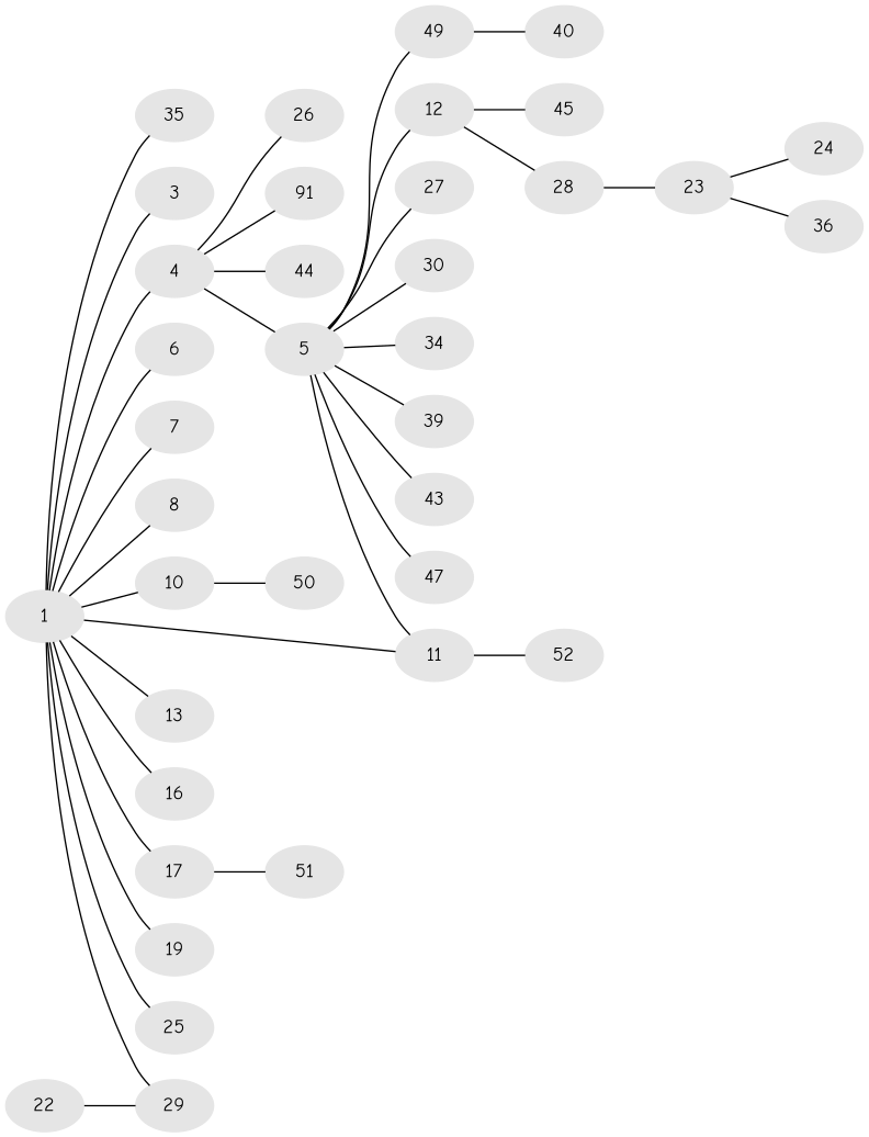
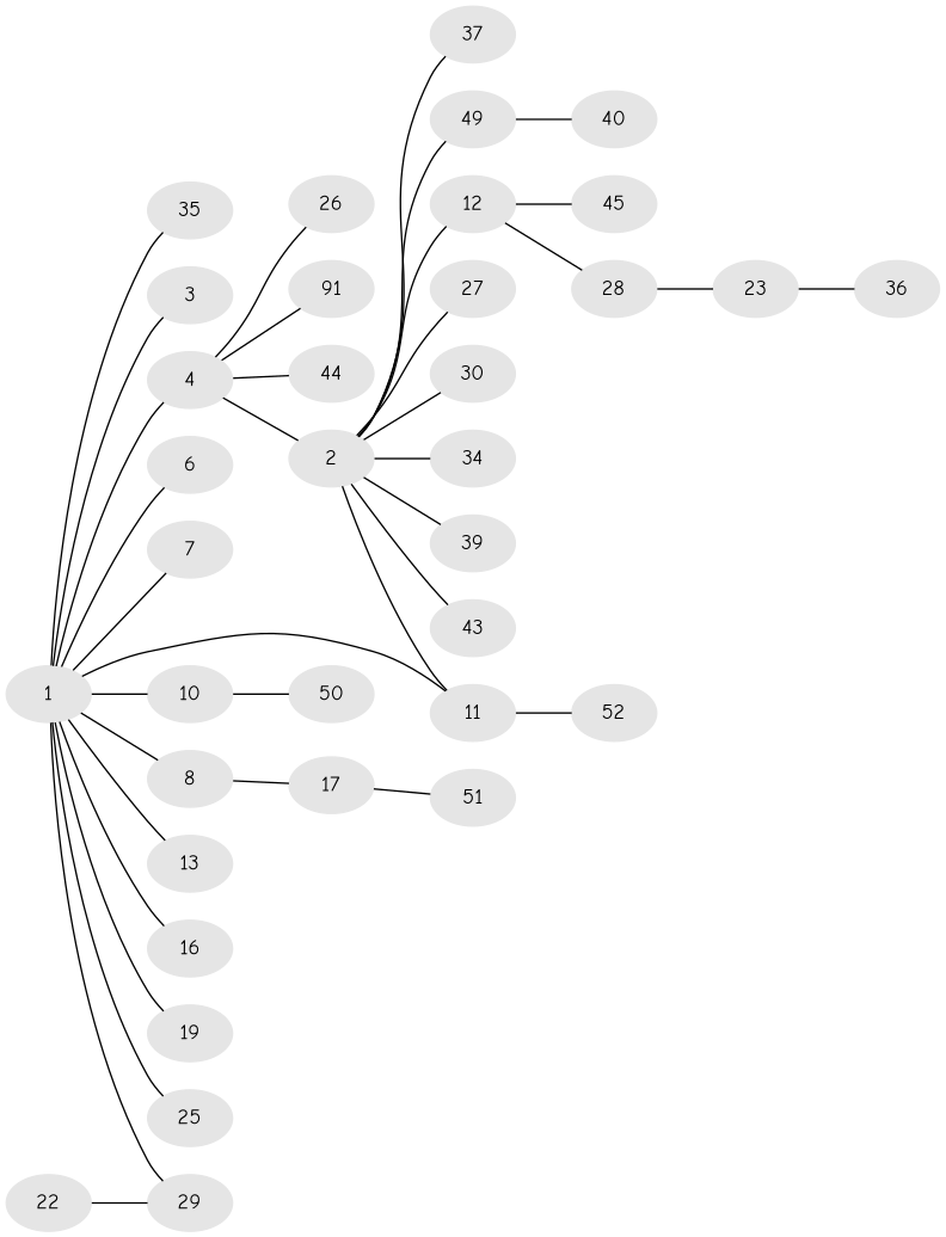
  graph {
    fontname="Comic Neue"
    rankdir=LR
    node [color=gray90 fontname="Comic Neue" style=filled]
    edge [fontname="Comic Neue"]
    1 [super="+2"]
    3
    4 [super="+37"]
    6
    7
    8 [super="+9"]
    10 [super="+18"]
    11 [super="+21"]
    13 [super="+14"]
    16
    17 [super="+32"]
    19 [super="+20"]
    25 [super="+46"]
    35
    29
-   5 [super="+15"]
+   5 [super="+15" label=2]
    26
    n18 [label=91]
    44
    50
    52
    51
    22 [super="+42"]
    12 [super="+33"]
    27 [super="+53"]
    30
    34 [super="+48"]
    39
    43
-   47
+   47 [label=37]
    49
    28
    45
    40
    23 [super="+41"]
-   24
    36
    1 -- 3
    1 -- 4
    1 -- 6
    1 -- 7
    1 -- 8
    1 -- 10
    1 -- 11
    1 -- 13
    1 -- 16
-   1 -- 17
+   8 -- 17
    1 -- 19
    1 -- 25
    1 -- 35
    1 -- 29
    4 -- 5
    4 -- 26
    4 -- n18
    4 -- 44
    10 -- 50
    11 -- 52
    17 -- 51
    5 -- 11
    5 -- 12
    5 -- 27
    5 -- 30
    5 -- 34
    5 -- 39
    5 -- 43
    5 -- 47
    5 -- 49
    22 -- 29
    12 -- 28
    12 -- 45
    49 -- 40
    28 -- 23
-   23 -- 24
    23 -- 36
  }
